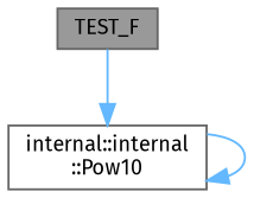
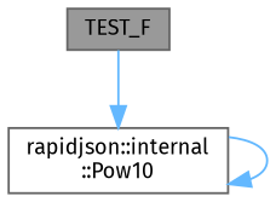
  digraph {
    rankdir=TB
    fontname="Fira Sans"
    node [fontname="Fira Sans" fontsize=10 shape=box style=filled]
    edge [color=steelblue1 fontname="Fira Sans" fontsize=10 labelfontname=Helvetica labelfontsize=10 style=solid]
    n1 [color=gray40 fillcolor=grey60 fontcolor=black height=0.2 label=TEST_F width=0.4]
-   n2 [color=grey40 fillcolor=white height=0.2 label="internal::internal\l::Pow10" width=0.4]
+   n2 [color=grey40 fillcolor=white height=0.2 label="rapidjson::internal\l::Pow10" width=0.4]
    n1 -> n2
    n2 -> n2
  }
